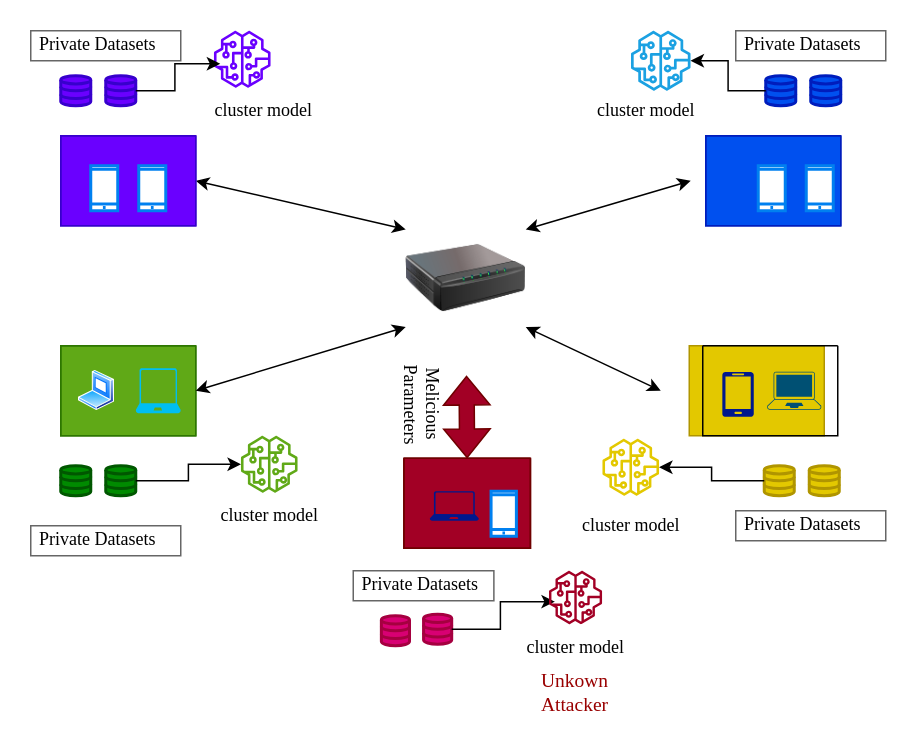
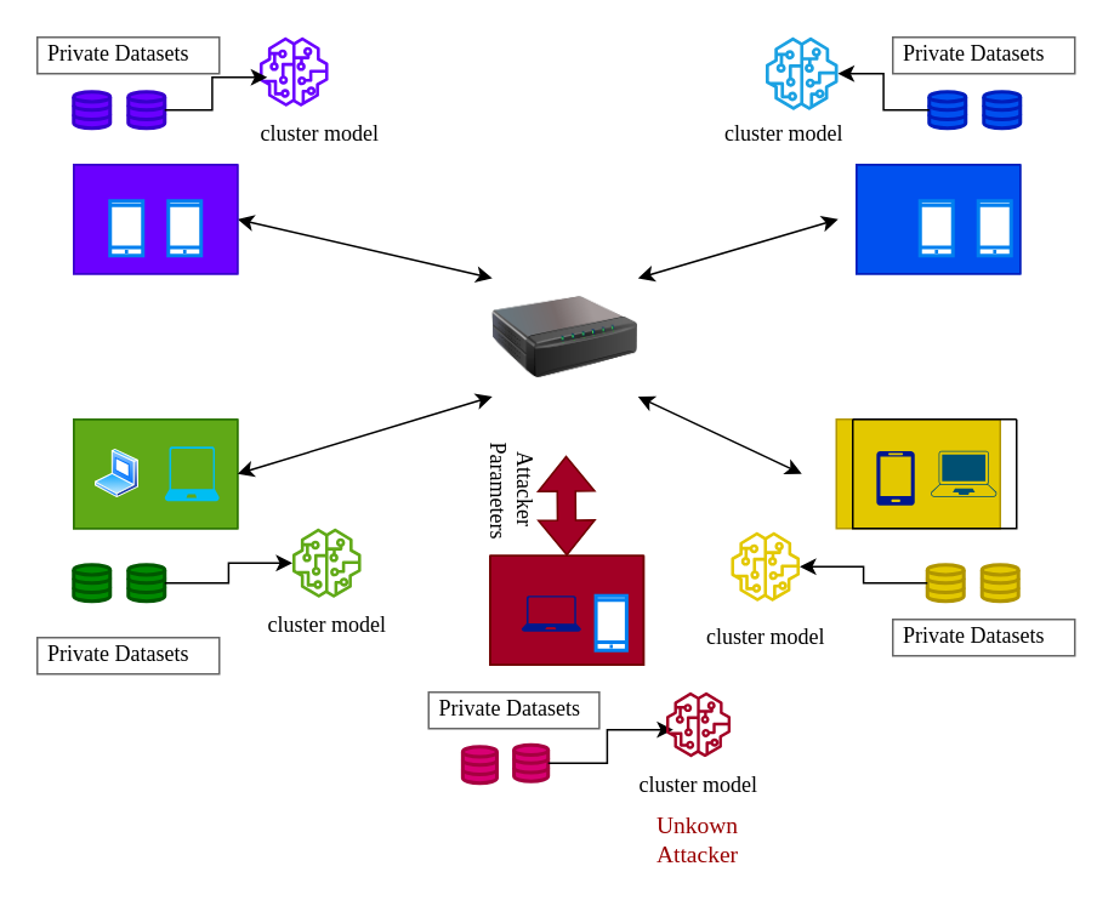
  <mxCell id="0" />
  <mxCell id="1" parent="0" />
  <mxCell id="2" value="" style="image;html=1;image=img/lib/clip_art/networking/Print_Server_128x128.png" vertex="1" parent="1"><mxGeometry x="270" y="120" width="80" height="130" as="geometry" /></mxCell>
  <mxCell id="3" value="" style="group" vertex="1" connectable="0" parent="1"><mxGeometry x="450" y="40" width="140" height="110" as="geometry" /></mxCell>
  <mxCell id="4" value="" style="group;fillColor=#0050ef;fontColor=#ffffff;strokeColor=#001DBC;" vertex="1" connectable="0" parent="3"><mxGeometry x="20" y="50" width="90" height="60" as="geometry" /></mxCell>
  <mxCell id="5" value="" style="swimlane;startSize=0;swimlaneLine=0;rounded=1;fillColor=#0050ef;strokeColor=#001DBC;fontColor=#ffffff;" vertex="1" parent="4"><mxGeometry width="90" height="60" as="geometry"><mxRectangle x="-50" y="90" width="50" height="40" as="alternateBounds" /></mxGeometry></mxCell>
  <mxCell id="6" value="" style="group" vertex="1" connectable="0" parent="5"><mxGeometry x="35" y="20" width="50" height="30" as="geometry" /></mxCell>
  <mxCell id="7" value="" style="html=1;verticalLabelPosition=bottom;align=center;labelBackgroundColor=#ffffff;verticalAlign=top;strokeWidth=2;strokeColor=#0080F0;shadow=0;dashed=0;shape=mxgraph.ios7.icons.smartphone;" vertex="1" parent="6"><mxGeometry width="18" height="30" as="geometry" /></mxCell>
  <mxCell id="8" value="" style="html=1;verticalLabelPosition=bottom;align=center;labelBackgroundColor=#ffffff;verticalAlign=top;strokeWidth=2;strokeColor=#0080F0;shadow=0;dashed=0;shape=mxgraph.ios7.icons.smartphone;" vertex="1" parent="6"><mxGeometry x="32" width="18" height="30" as="geometry" /></mxCell>
  <mxCell id="9" value="" style="group" vertex="1" connectable="0" parent="3"><mxGeometry width="140" height="40" as="geometry" /></mxCell>
  <mxCell id="10" value="" style="group" vertex="1" connectable="0" parent="9"><mxGeometry x="60" y="10" width="50" height="20" as="geometry" /></mxCell>
  <mxCell id="11" value="" style="html=1;verticalLabelPosition=bottom;align=center;labelBackgroundColor=#ffffff;verticalAlign=top;strokeWidth=2;strokeColor=#001DBC;shadow=0;dashed=0;shape=mxgraph.ios7.icons.data;fillColor=#0050ef;fontColor=#ffffff;" vertex="1" parent="10"><mxGeometry x="30" width="20" height="20" as="geometry" /></mxCell>
  <mxCell id="12" value="" style="html=1;verticalLabelPosition=bottom;align=center;labelBackgroundColor=#ffffff;verticalAlign=top;strokeWidth=2;strokeColor=#001DBC;shadow=0;dashed=0;shape=mxgraph.ios7.icons.data;fillColor=#0050ef;fontColor=#ffffff;" vertex="1" parent="10"><mxGeometry width="20" height="20" as="geometry" /></mxCell>
  <mxCell id="13" value="" style="group" vertex="1" connectable="0" parent="1"><mxGeometry x="40" y="230" width="198" height="128" as="geometry" /></mxCell>
  <mxCell id="14" value="" style="group;fillColor=#60a917;fontColor=#ffffff;strokeColor=#2D7600;" vertex="1" connectable="0" parent="13"><mxGeometry width="90" height="60" as="geometry" /></mxCell>
  <mxCell id="15" value="" style="swimlane;startSize=0;swimlaneLine=0;rounded=1;fillColor=#60a917;fontColor=#ffffff;strokeColor=#2D7600;" vertex="1" parent="14"><mxGeometry width="90" height="60" as="geometry"><mxRectangle x="-50" y="90" width="50" height="40" as="alternateBounds" /></mxGeometry></mxCell>
  <mxCell id="16" value="" style="html=1;verticalLabelPosition=bottom;align=center;labelBackgroundColor=default;verticalAlign=top;strokeWidth=2;strokeColor=#0080F0;shadow=0;dashed=0;shape=image;aspect=fixed;perimeter=ellipsePerimeter;spacingTop=3;image=img/lib/active_directory/laptop_client.svg;" vertex="1" parent="15"><mxGeometry x="12" y="10" width="24" height="40" as="geometry" /></mxCell>
  <mxCell id="17" value="" style="verticalLabelPosition=bottom;html=1;verticalAlign=top;align=center;strokeColor=none;fillColor=#00BEF2;shape=mxgraph.azure.laptop;pointerEvents=1;" vertex="1" parent="15"><mxGeometry x="50" y="15" width="30" height="30" as="geometry" /></mxCell>
  <mxCell id="18" value="" style="group" vertex="1" connectable="0" parent="13"><mxGeometry y="70" width="108" height="38" as="geometry" /></mxCell>
  <mxCell id="19" value="" style="group" vertex="1" connectable="0" parent="18"><mxGeometry y="10" width="50" height="20" as="geometry" /></mxCell>
  <mxCell id="20" value="" style="html=1;verticalLabelPosition=bottom;align=center;labelBackgroundColor=#ffffff;verticalAlign=top;strokeWidth=2;strokeColor=#005700;shadow=0;dashed=0;shape=mxgraph.ios7.icons.data;fillColor=#008a00;fontColor=#ffffff;" vertex="1" parent="19"><mxGeometry x="30" width="20" height="20" as="geometry" /></mxCell>
  <mxCell id="21" value="" style="html=1;verticalLabelPosition=bottom;align=center;labelBackgroundColor=#ffffff;verticalAlign=top;strokeWidth=2;strokeColor=#005700;shadow=0;dashed=0;shape=mxgraph.ios7.icons.data;fillColor=#008a00;fontColor=#ffffff;" vertex="1" parent="19"><mxGeometry width="20" height="20" as="geometry" /></mxCell>
  <mxCell id="22" value="" style="sketch=0;outlineConnect=0;fontColor=#ffffff;fillColor=#60a917;strokeColor=#2D7600;dashed=0;verticalLabelPosition=bottom;verticalAlign=top;align=center;html=1;fontSize=12;fontStyle=0;aspect=fixed;pointerEvents=1;shape=mxgraph.aws4.sagemaker_model;" vertex="1" parent="13"><mxGeometry x="120" y="60" width="38" height="38" as="geometry" /></mxCell>
  <mxCell id="23" style="edgeStyle=orthogonalEdgeStyle;rounded=0;orthogonalLoop=1;jettySize=auto;html=1;" edge="1" parent="13" source="20" target="22"><mxGeometry relative="1" as="geometry" /></mxCell>
  <mxCell id="24" value="cluster model" style="text;html=1;align=center;verticalAlign=middle;resizable=0;points=[];autosize=1;strokeColor=none;fillColor=none;fontFamily=Times New Roman;" vertex="1" parent="13"><mxGeometry x="94" y="98" width="90" height="30" as="geometry" /></mxCell>
  <mxCell id="25" value="" style="group" vertex="1" connectable="0" parent="1"><mxGeometry x="439" y="230" width="110" height="108" as="geometry" /></mxCell>
  <mxCell id="26" value="" style="group;fillColor=#e3c800;fontColor=#000000;strokeColor=#B09500;" vertex="1" connectable="0" parent="25"><mxGeometry x="20" width="90" height="60" as="geometry" /></mxCell>
  <mxCell id="27" value="" style="swimlane;startSize=0;swimlaneLine=0;rounded=1;" vertex="1" parent="26"><mxGeometry x="9" width="90" height="60" as="geometry"><mxRectangle x="-50" y="90" width="50" height="40" as="alternateBounds" /></mxGeometry></mxCell>
  <mxCell id="28" value="" style="group" vertex="1" connectable="0" parent="27"><mxGeometry x="13" y="17.4" width="66" height="30" as="geometry" /></mxCell>
  <mxCell id="29" value="" style="points=[[0.13,0.02,0],[0.5,0,0],[0.87,0.02,0],[0.885,0.4,0],[0.985,0.985,0],[0.5,1,0],[0.015,0.985,0],[0.115,0.4,0]];verticalLabelPosition=bottom;sketch=0;html=1;verticalAlign=top;aspect=fixed;align=center;pointerEvents=1;shape=mxgraph.cisco19.laptop;fillColor=#005073;strokeColor=none;" vertex="1" parent="28"><mxGeometry x="30" width="36" height="25.2" as="geometry" /></mxCell>
  <mxCell id="30" value="" style="sketch=0;aspect=fixed;pointerEvents=1;shadow=0;dashed=0;html=1;strokeColor=none;labelPosition=center;verticalLabelPosition=bottom;verticalAlign=top;align=center;fillColor=#00188D;shape=mxgraph.azure.mobile" vertex="1" parent="28"><mxGeometry width="21" height="30" as="geometry" /></mxCell>
  <mxCell id="31" value="" style="group" vertex="1" connectable="0" parent="25"><mxGeometry x="10" y="70" width="110" height="38" as="geometry" /></mxCell>
  <mxCell id="32" value="" style="group" vertex="1" connectable="0" parent="31"><mxGeometry x="60" y="10" width="50" height="20" as="geometry" /></mxCell>
  <mxCell id="33" value="" style="html=1;verticalLabelPosition=bottom;align=center;labelBackgroundColor=#ffffff;verticalAlign=top;strokeWidth=2;strokeColor=#B09500;shadow=0;dashed=0;shape=mxgraph.ios7.icons.data;fillColor=#e3c800;fontColor=#000000;" vertex="1" parent="32"><mxGeometry x="30" width="20" height="20" as="geometry" /></mxCell>
  <mxCell id="34" value="" style="html=1;verticalLabelPosition=bottom;align=center;labelBackgroundColor=#ffffff;verticalAlign=top;strokeWidth=2;strokeColor=#B09500;shadow=0;dashed=0;shape=mxgraph.ios7.icons.data;fillColor=#e3c800;fontColor=#000000;" vertex="1" parent="32"><mxGeometry width="20" height="20" as="geometry" /></mxCell>
  <mxCell id="35" value="" style="endArrow=classic;startArrow=classic;html=1;rounded=0;exitX=1;exitY=0.75;exitDx=0;exitDy=0;" edge="1" parent="25" source="2"><mxGeometry width="50" height="50" relative="1" as="geometry"><mxPoint x="-109" y="-30" as="sourcePoint" /><mxPoint x="1" y="30" as="targetPoint" /></mxGeometry></mxCell>
  <mxCell id="36" value="Private Datasets" style="strokeWidth=1;shadow=0;dashed=0;align=center;html=1;shape=mxgraph.mockup.text.textBox;fontColor=#000000;align=left;fontSize=12;spacingLeft=4;spacingTop=-3;whiteSpace=wrap;strokeColor=#666666;mainText=;fontFamily=Times New Roman;" vertex="1" parent="1"><mxGeometry x="490" y="20" width="100" height="20" as="geometry" /></mxCell>
  <mxCell id="37" value="Private Datasets" style="strokeWidth=1;shadow=0;dashed=0;align=center;html=1;shape=mxgraph.mockup.text.textBox;fontColor=#000000;align=left;fontSize=12;spacingLeft=4;spacingTop=-3;whiteSpace=wrap;strokeColor=#666666;mainText=;fontFamily=Times New Roman;" vertex="1" parent="1"><mxGeometry x="20" y="350" width="100" height="20" as="geometry" /></mxCell>
  <mxCell id="38" value="Private Datasets" style="strokeWidth=1;shadow=0;dashed=0;align=center;html=1;shape=mxgraph.mockup.text.textBox;fontColor=#000000;align=left;fontSize=12;spacingLeft=4;spacingTop=-3;whiteSpace=wrap;strokeColor=#666666;mainText=;fontFamily=Times New Roman;" vertex="1" parent="1"><mxGeometry x="490" y="340" width="100" height="20" as="geometry" /></mxCell>
  <mxCell id="39" value="" style="sketch=0;outlineConnect=0;fontColor=#ffffff;fillColor=#1ba1e2;strokeColor=#006EAF;dashed=0;verticalLabelPosition=bottom;verticalAlign=top;align=center;html=1;fontSize=12;fontStyle=0;aspect=fixed;pointerEvents=1;shape=mxgraph.aws4.sagemaker_model;" vertex="1" parent="1"><mxGeometry x="420" y="20" width="40" height="40" as="geometry" /></mxCell>
  <mxCell id="40" style="edgeStyle=orthogonalEdgeStyle;rounded=0;orthogonalLoop=1;jettySize=auto;html=1;" edge="1" parent="1" source="12" target="39"><mxGeometry relative="1" as="geometry" /></mxCell>
  <mxCell id="41" value="" style="sketch=0;outlineConnect=0;fontColor=#000000;fillColor=#e3c800;strokeColor=#B09500;dashed=0;verticalLabelPosition=bottom;verticalAlign=top;align=center;html=1;fontSize=12;fontStyle=0;aspect=fixed;pointerEvents=1;shape=mxgraph.aws4.sagemaker_model;" vertex="1" parent="1"><mxGeometry x="401" y="292" width="38" height="38" as="geometry" /></mxCell>
  <mxCell id="42" value="" style="edgeStyle=orthogonalEdgeStyle;rounded=0;orthogonalLoop=1;jettySize=auto;html=1;" edge="1" parent="1" source="34" target="41"><mxGeometry relative="1" as="geometry" /></mxCell>
  <mxCell id="43" value="cluster model" style="text;html=1;align=center;verticalAlign=middle;resizable=0;points=[];autosize=1;strokeColor=none;fillColor=none;fontFamily=Times New Roman;" vertex="1" parent="1"><mxGeometry x="385" y="58" width="90" height="30" as="geometry" /></mxCell>
  <mxCell id="44" value="cluster model" style="text;html=1;align=center;verticalAlign=middle;resizable=0;points=[];autosize=1;strokeColor=none;fillColor=none;fontFamily=Times New Roman;" vertex="1" parent="1"><mxGeometry x="375" y="335" width="90" height="30" as="geometry" /></mxCell>
  <mxCell id="45" value="cluster model" style="text;html=1;align=center;verticalAlign=middle;resizable=0;points=[];autosize=1;strokeColor=none;fillColor=none;fontFamily=Times New Roman;" vertex="1" parent="1"><mxGeometry x="130" y="58" width="90" height="30" as="geometry" /></mxCell>
  <mxCell id="46" value="" style="endArrow=classic;startArrow=classic;html=1;rounded=0;exitX=1;exitY=0.5;exitDx=0;exitDy=0;entryX=0;entryY=0.25;entryDx=0;entryDy=0;" edge="1" parent="1" source="52" target="2"><mxGeometry width="50" height="50" relative="1" as="geometry"><mxPoint x="220" y="220" as="sourcePoint" /><mxPoint x="270" y="170" as="targetPoint" /></mxGeometry></mxCell>
  <mxCell id="47" value="" style="endArrow=classic;startArrow=classic;html=1;rounded=0;exitX=1;exitY=0.25;exitDx=0;exitDy=0;" edge="1" parent="1" source="2"><mxGeometry width="50" height="50" relative="1" as="geometry"><mxPoint x="320" y="70" as="sourcePoint" /><mxPoint x="460" y="120" as="targetPoint" /></mxGeometry></mxCell>
  <mxCell id="48" value="" style="endArrow=classic;startArrow=classic;html=1;rounded=0;exitX=1;exitY=0.5;exitDx=0;exitDy=0;entryX=0;entryY=0.75;entryDx=0;entryDy=0;" edge="1" parent="1" source="15" target="2"><mxGeometry width="50" height="50" relative="1" as="geometry"><mxPoint x="160" y="150" as="sourcePoint" /><mxPoint x="300" y="200" as="targetPoint" /></mxGeometry></mxCell>
  <mxCell id="49" value="" style="group" vertex="1" connectable="0" parent="1"><mxGeometry x="20" y="20" width="160" height="130" as="geometry" /></mxCell>
  <mxCell id="50" value="" style="group" vertex="1" connectable="0" parent="49"><mxGeometry x="20" y="20" width="108" height="110" as="geometry" /></mxCell>
  <mxCell id="51" value="" style="group;fillColor=#6a00ff;fontColor=#ffffff;strokeColor=#3700CC;" vertex="1" connectable="0" parent="50"><mxGeometry y="50" width="90" height="60" as="geometry" /></mxCell>
  <mxCell id="52" value="" style="swimlane;startSize=0;swimlaneLine=0;rounded=1;fillColor=#6a00ff;fontColor=#ffffff;strokeColor=#3700CC;" vertex="1" parent="51"><mxGeometry width="90" height="60" as="geometry"><mxRectangle x="-50" y="90" width="50" height="40" as="alternateBounds" /></mxGeometry></mxCell>
  <mxCell id="53" value="" style="group" vertex="1" connectable="0" parent="51"><mxGeometry x="20" y="20" width="50" height="30" as="geometry" /></mxCell>
  <mxCell id="54" value="" style="html=1;verticalLabelPosition=bottom;align=center;labelBackgroundColor=#ffffff;verticalAlign=top;strokeWidth=2;strokeColor=#0080F0;shadow=0;dashed=0;shape=mxgraph.ios7.icons.smartphone;" vertex="1" parent="53"><mxGeometry width="18" height="30" as="geometry" /></mxCell>
  <mxCell id="55" value="" style="html=1;verticalLabelPosition=bottom;align=center;labelBackgroundColor=#ffffff;verticalAlign=top;strokeWidth=2;strokeColor=#0080F0;shadow=0;dashed=0;shape=mxgraph.ios7.icons.smartphone;" vertex="1" parent="53"><mxGeometry x="32" width="18" height="30" as="geometry" /></mxCell>
  <mxCell id="56" value="" style="group" vertex="1" connectable="0" parent="50"><mxGeometry width="108" height="38" as="geometry" /></mxCell>
  <mxCell id="57" value="" style="group" vertex="1" connectable="0" parent="56"><mxGeometry y="10" width="50" height="20" as="geometry" /></mxCell>
  <mxCell id="58" value="" style="html=1;verticalLabelPosition=bottom;align=center;labelBackgroundColor=#ffffff;verticalAlign=top;strokeWidth=2;strokeColor=#3700CC;shadow=0;dashed=0;shape=mxgraph.ios7.icons.data;fillColor=#6a00ff;fontColor=#ffffff;" vertex="1" parent="57"><mxGeometry x="30" width="20" height="20" as="geometry" /></mxCell>
  <mxCell id="59" value="" style="html=1;verticalLabelPosition=bottom;align=center;labelBackgroundColor=#ffffff;verticalAlign=top;strokeWidth=2;strokeColor=#3700CC;shadow=0;dashed=0;shape=mxgraph.ios7.icons.data;fillColor=#6a00ff;fontColor=#ffffff;" vertex="1" parent="57"><mxGeometry width="20" height="20" as="geometry" /></mxCell>
  <mxCell id="60" value="Private Datasets" style="strokeWidth=1;shadow=0;dashed=0;align=center;html=1;shape=mxgraph.mockup.text.textBox;fontColor=#000000;align=left;fontSize=12;spacingLeft=4;spacingTop=-3;whiteSpace=wrap;strokeColor=#666666;mainText=;fontFamily=Times New Roman;" vertex="1" parent="49"><mxGeometry width="100" height="20" as="geometry" /></mxCell>
  <mxCell id="61" value="" style="sketch=0;outlineConnect=0;fontColor=#ffffff;fillColor=#6a00ff;strokeColor=#3700CC;dashed=0;verticalLabelPosition=bottom;verticalAlign=top;align=center;html=1;fontSize=12;fontStyle=0;aspect=fixed;pointerEvents=1;shape=mxgraph.aws4.sagemaker_model;" vertex="1" parent="49"><mxGeometry x="122" width="38" height="38" as="geometry" /></mxCell>
  <mxCell id="62" style="edgeStyle=orthogonalEdgeStyle;rounded=0;orthogonalLoop=1;jettySize=auto;html=1;entryX=0.111;entryY=0.579;entryDx=0;entryDy=0;entryPerimeter=0;" edge="1" parent="49" source="58" target="61"><mxGeometry relative="1" as="geometry" /></mxCell>
  <mxCell id="63" value="" style="group" vertex="1" connectable="0" parent="1"><mxGeometry x="250" y="235" width="150" height="130" as="geometry" /></mxCell>
  <mxCell id="64" value="" style="group" vertex="1" connectable="0" parent="63"><mxGeometry x="18.75" y="20" width="101.25" height="110" as="geometry" /></mxCell>
  <mxCell id="65" value="" style="group;fillColor=#a20025;fontColor=#ffffff;strokeColor=#6F0000;" vertex="1" connectable="0" parent="64"><mxGeometry y="50" width="84.375" height="60" as="geometry" /></mxCell>
  <mxCell id="66" value="" style="swimlane;startSize=0;swimlaneLine=0;rounded=1;fillColor=#a20025;fontColor=#ffffff;strokeColor=#6F0000;" vertex="1" parent="65"><mxGeometry width="84.375" height="60" as="geometry"><mxRectangle x="-50" y="90" width="50" height="40" as="alternateBounds" /></mxGeometry></mxCell>
  <mxCell id="67" value="" style="html=1;verticalLabelPosition=bottom;align=center;labelBackgroundColor=#ffffff;verticalAlign=top;strokeWidth=2;strokeColor=#0080F0;shadow=0;dashed=0;shape=mxgraph.ios7.icons.smartphone;" vertex="1" parent="66"><mxGeometry x="58.13" y="22" width="16.875" height="30" as="geometry" /></mxCell>
  <mxCell id="68" value="" style="sketch=0;aspect=fixed;pointerEvents=1;shadow=0;dashed=0;html=1;strokeColor=none;labelPosition=center;verticalLabelPosition=bottom;verticalAlign=top;align=center;fillColor=#00188D;shape=mxgraph.azure.laptop" vertex="1" parent="66"><mxGeometry x="17.25" y="22" width="32.75" height="19.65" as="geometry" /></mxCell>
- <mxCell id="69" value="Melicious&amp;nbsp; Parameters" style="text;html=1;align=center;verticalAlign=middle;whiteSpace=wrap;rounded=0;fontFamily=Times New Roman;textDirection=vertical-rl;" vertex="1" parent="64"><mxGeometry x="-18.75" width="60" height="30" as="geometry" /></mxCell>
+ <mxCell id="69" value="Attacker&amp;nbsp; Parameters" style="text;html=1;align=center;verticalAlign=middle;whiteSpace=wrap;rounded=0;fontFamily=Times New Roman;textDirection=vertical-rl;" vertex="1" parent="64"><mxGeometry x="-18.75" width="60" height="30" as="geometry" /></mxCell>
  <mxCell id="70" value="" style="group" vertex="1" connectable="0" parent="1"><mxGeometry x="253.75" y="410" width="46.875" height="20" as="geometry" /></mxCell>
  <mxCell id="71" value="" style="html=1;verticalLabelPosition=bottom;align=center;labelBackgroundColor=#ffffff;verticalAlign=top;strokeWidth=2;strokeColor=#A50040;shadow=0;dashed=0;shape=mxgraph.ios7.icons.data;fillColor=#d80073;fontColor=#ffffff;" vertex="1" parent="70"><mxGeometry x="28.125" y="-1" width="18.75" height="20" as="geometry" /></mxCell>
  <mxCell id="72" value="" style="html=1;verticalLabelPosition=bottom;align=center;labelBackgroundColor=#ffffff;verticalAlign=top;strokeWidth=2;strokeColor=#A50040;shadow=0;dashed=0;shape=mxgraph.ios7.icons.data;fillColor=#d80073;fontColor=#ffffff;" vertex="1" parent="70"><mxGeometry width="18.75" height="20" as="geometry" /></mxCell>
  <mxCell id="73" value="Private Datasets" style="strokeWidth=1;shadow=0;dashed=0;align=center;html=1;shape=mxgraph.mockup.text.textBox;fontColor=#000000;align=left;fontSize=12;spacingLeft=4;spacingTop=-3;whiteSpace=wrap;strokeColor=#666666;mainText=;fontFamily=Times New Roman;" vertex="1" parent="1"><mxGeometry x="235" y="380" width="93.75" height="20" as="geometry" /></mxCell>
  <mxCell id="74" style="edgeStyle=orthogonalEdgeStyle;rounded=0;orthogonalLoop=1;jettySize=auto;html=1;entryX=0.111;entryY=0.579;entryDx=0;entryDy=0;entryPerimeter=0;" edge="1" parent="1" source="71" target="75"><mxGeometry relative="1" as="geometry" /></mxCell>
  <mxCell id="75" value="" style="sketch=0;outlineConnect=0;fontColor=#ffffff;fillColor=#a20025;strokeColor=#6F0000;dashed=0;verticalLabelPosition=bottom;verticalAlign=top;align=center;html=1;fontSize=12;fontStyle=0;aspect=fixed;pointerEvents=1;shape=mxgraph.aws4.sagemaker_model;" vertex="1" parent="1"><mxGeometry x="365.375" y="380" width="35.625" height="35.625" as="geometry" /></mxCell>
  <mxCell id="76" value="" style="shape=flexArrow;endArrow=classic;startArrow=classic;html=1;rounded=0;fillColor=#a20025;strokeColor=#6F0000;exitX=0.5;exitY=0;exitDx=0;exitDy=0;" edge="1" parent="1" source="66" target="2"><mxGeometry width="100" height="100" relative="1" as="geometry"><mxPoint x="210" y="320" as="sourcePoint" /><mxPoint x="300" y="230" as="targetPoint" /></mxGeometry></mxCell>
  <mxCell id="77" value="cluster model" style="text;html=1;align=center;verticalAlign=middle;resizable=0;points=[];autosize=1;strokeColor=none;fillColor=none;fontFamily=Times New Roman;" vertex="1" parent="1"><mxGeometry x="338.19" y="415.63" width="90" height="30" as="geometry" /></mxCell>
  <mxCell id="78" value="&lt;font color=&quot;#990000&quot; style=&quot;font-size: 13px;&quot; face=&quot;Times New Roman&quot;&gt;Unkown Attacker&lt;/font&gt;" style="text;html=1;align=center;verticalAlign=middle;whiteSpace=wrap;rounded=0;" vertex="1" parent="1"><mxGeometry x="353.19" y="445.63" width="60" height="30" as="geometry" /></mxCell>
